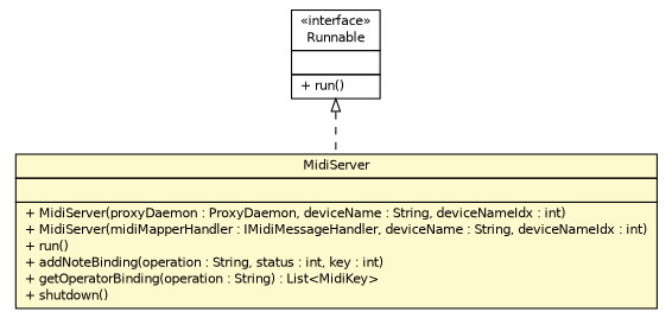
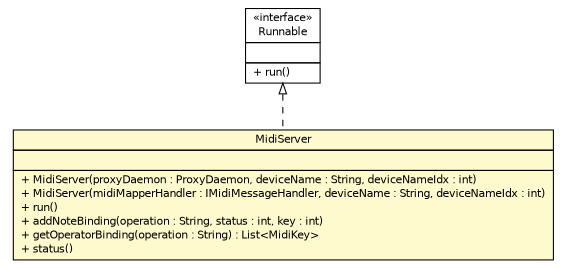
  digraph {
    nodesep=0.25
    ranksep=0.5
    node [fontcolor=black fontname=Helvetica fontsize=10.0 shape=plaintext]
-   n1 [label=<<table title="com.xley.lfosc.midi.receiver.MidiServer" border="0" cellborder="1" cellspacing="0" cellpadding="2" port="p" bgcolor="lemonChiffon" href="./MidiServer.html"> 		<tr><td><table border="0" cellspacing="0" cellpadding="1"> <tr><td align="center" balign="center"> MidiServer </td></tr> 		</table></td></tr> 		<tr><td><table border="0" cellspacing="0" cellpadding="1"> <tr><td align="left" balign="left">  </td></tr> 		</table></td></tr> 		<tr><td><table border="0" cellspacing="0" cellpadding="1"> <tr><td align="left" balign="left"> + MidiServer(proxyDaemon : ProxyDaemon, deviceName : String, deviceNameIdx : int) </td></tr> <tr><td align="left" balign="left"> + MidiServer(midiMapperHandler : IMidiMessageHandler, deviceName : String, deviceNameIdx : int) </td></tr> <tr><td align="left" balign="left"> + run() </td></tr> <tr><td align="left" balign="left"> + addNoteBinding(operation : String, status : int, key : int) </td></tr> <tr><td align="left" balign="left"> + getOperatorBinding(operation : String) : List&lt;MidiKey&gt; </td></tr> <tr><td align="left" balign="left"> + shutdown() </td></tr> 		</table></td></tr> 		</table>>]
+   n1 [label=<<table title="com.xley.lfosc.midi.receiver.MidiServer" border="0" cellborder="1" cellspacing="0" cellpadding="2" port="p" bgcolor="lemonChiffon" href="./MidiServer.html"> 		<tr><td><table border="0" cellspacing="0" cellpadding="1"> <tr><td align="center" balign="center"> MidiServer </td></tr> 		</table></td></tr> 		<tr><td><table border="0" cellspacing="0" cellpadding="1"> <tr><td align="left" balign="left">  </td></tr> 		</table></td></tr> 		<tr><td><table border="0" cellspacing="0" cellpadding="1"> <tr><td align="left" balign="left"> + MidiServer(proxyDaemon : ProxyDaemon, deviceName : String, deviceNameIdx : int) </td></tr> <tr><td align="left" balign="left"> + MidiServer(midiMapperHandler : IMidiMessageHandler, deviceName : String, deviceNameIdx : int) </td></tr> <tr><td align="left" balign="left"> + run() </td></tr> <tr><td align="left" balign="left"> + addNoteBinding(operation : String, status : int, key : int) </td></tr> <tr><td align="left" balign="left"> + getOperatorBinding(operation : String) : List&lt;MidiKey&gt; </td></tr> <tr><td align="left" balign="left"> + status() </td></tr> 		</table></td></tr> 		</table>>]
    n2 [label=<<table title="java.lang.Runnable" border="0" cellborder="1" cellspacing="0" cellpadding="2" port="p" href="http://java.sun.com/j2se/1.4.2/docs/api/java/lang/Runnable.html"> 		<tr><td><table border="0" cellspacing="0" cellpadding="1"> <tr><td align="center" balign="center"> &#171;interface&#187; </td></tr> <tr><td align="center" balign="center"> Runnable </td></tr> 		</table></td></tr> 		<tr><td><table border="0" cellspacing="0" cellpadding="1"> <tr><td align="left" balign="left">  </td></tr> 		</table></td></tr> 		<tr><td><table border="0" cellspacing="0" cellpadding="1"> <tr><td align="left" balign="left"> + run() </td></tr> 		</table></td></tr> 		</table>>]
    n2 -> n1 [arrowtail=empty dir=back fontname=Helvetica fontsize=10 headport=p labelfontname=Helvetica labelfontsize=10 style=dashed tailport=p]
  }
